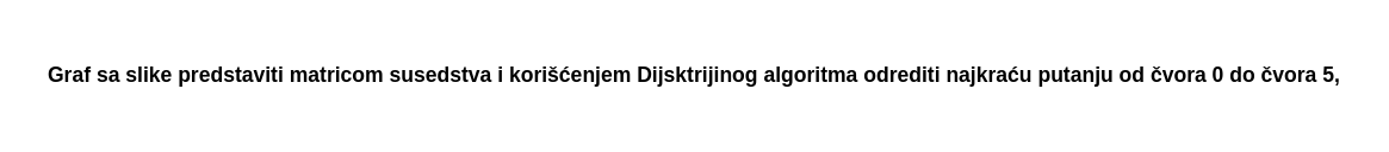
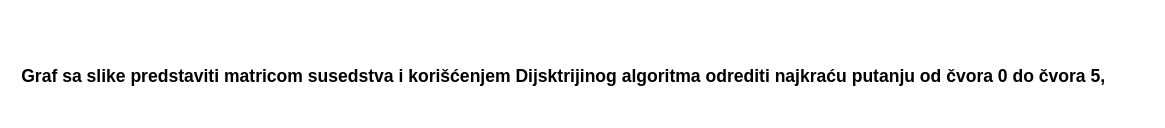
  <mxCell id="0" />
  <mxCell id="1" parent="0" />
- <mxCell id="2" value="&lt;h3&gt;Graf sa slike predstaviti matricom susedstva i korišćenjem Dijsktrijinog algoritma odrediti najkraću putanju od čvora 0 do čvora 5,&lt;/h3&gt;" style="text;html=1;align=center;verticalAlign=middle;resizable=0;points=[];autosize=1;strokeColor=none;fillColor=none;" parent="1" vertex="1"><mxGeometry x="20" width="890" height="60" as="geometry" y="20" /></mxCell>
+ <mxCell id="2" value="&lt;h3&gt;Graf sa slike predstaviti matricom susedstva i korišćenjem Dijsktrijinog algoritma odrediti najkraću putanju od čvora 0 do čvora 5,&lt;/h3&gt;" style="text;html=1;align=center;verticalAlign=middle;resizable=0;points=[];autosize=1;strokeColor=none;fillColor=none;" parent="1" vertex="1"><mxGeometry x="5" y="30" width="890" height="60" as="geometry" /></mxCell>
